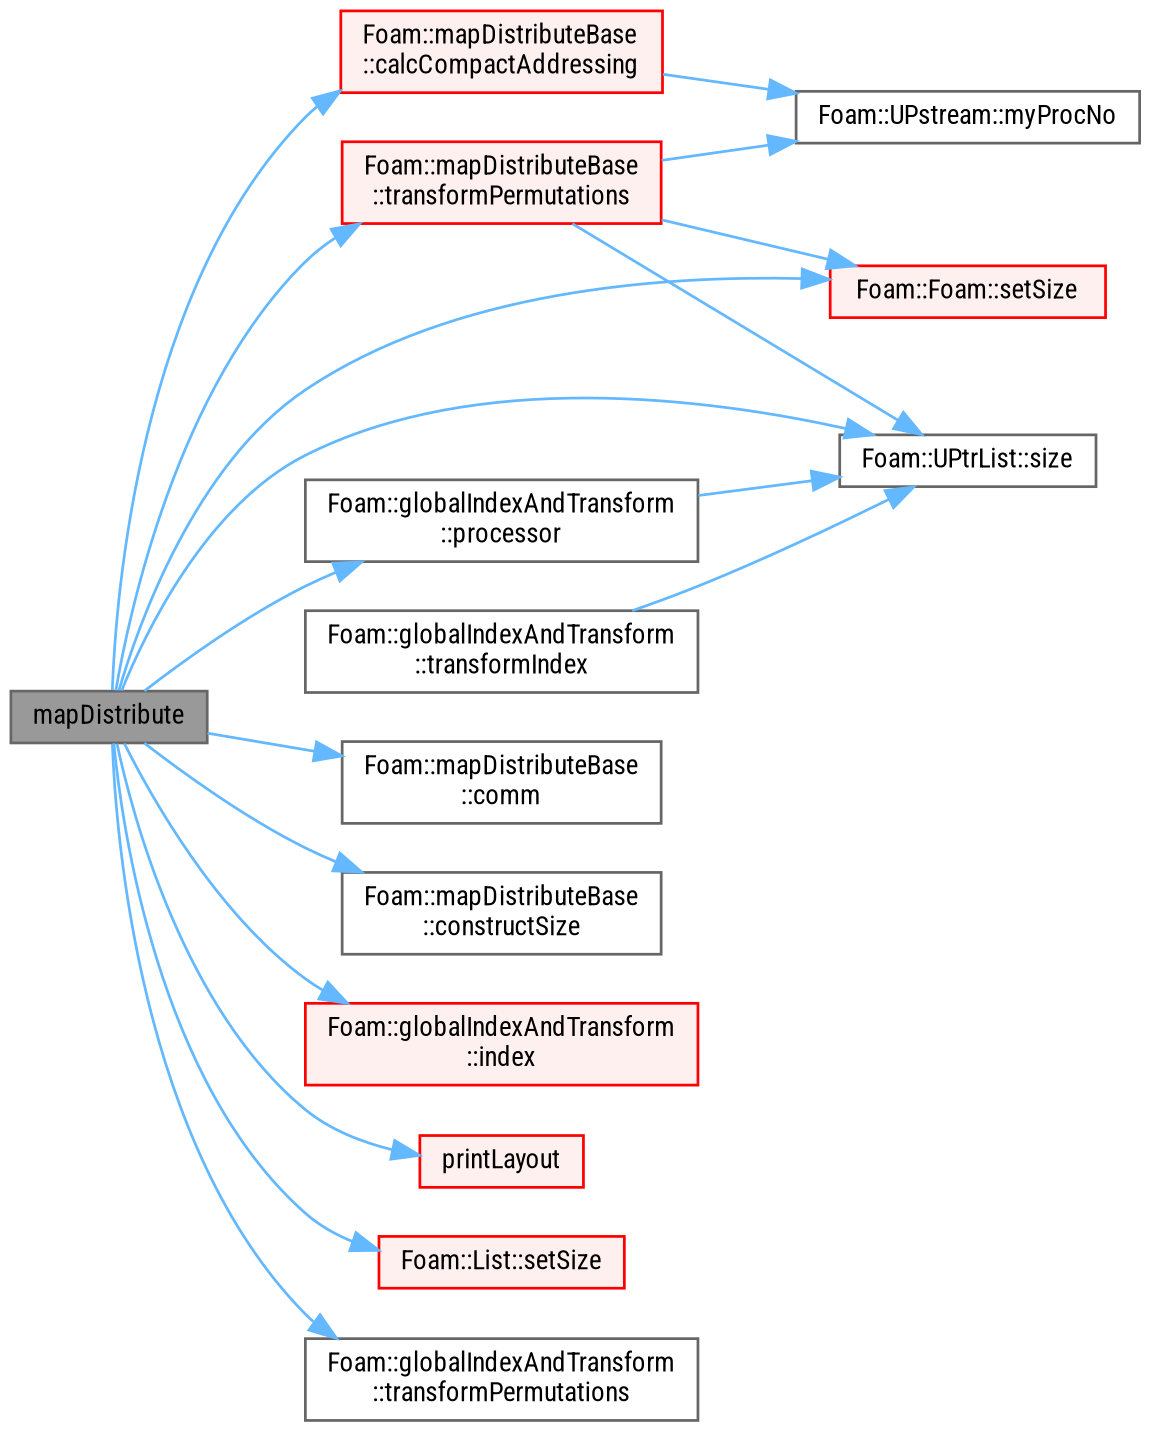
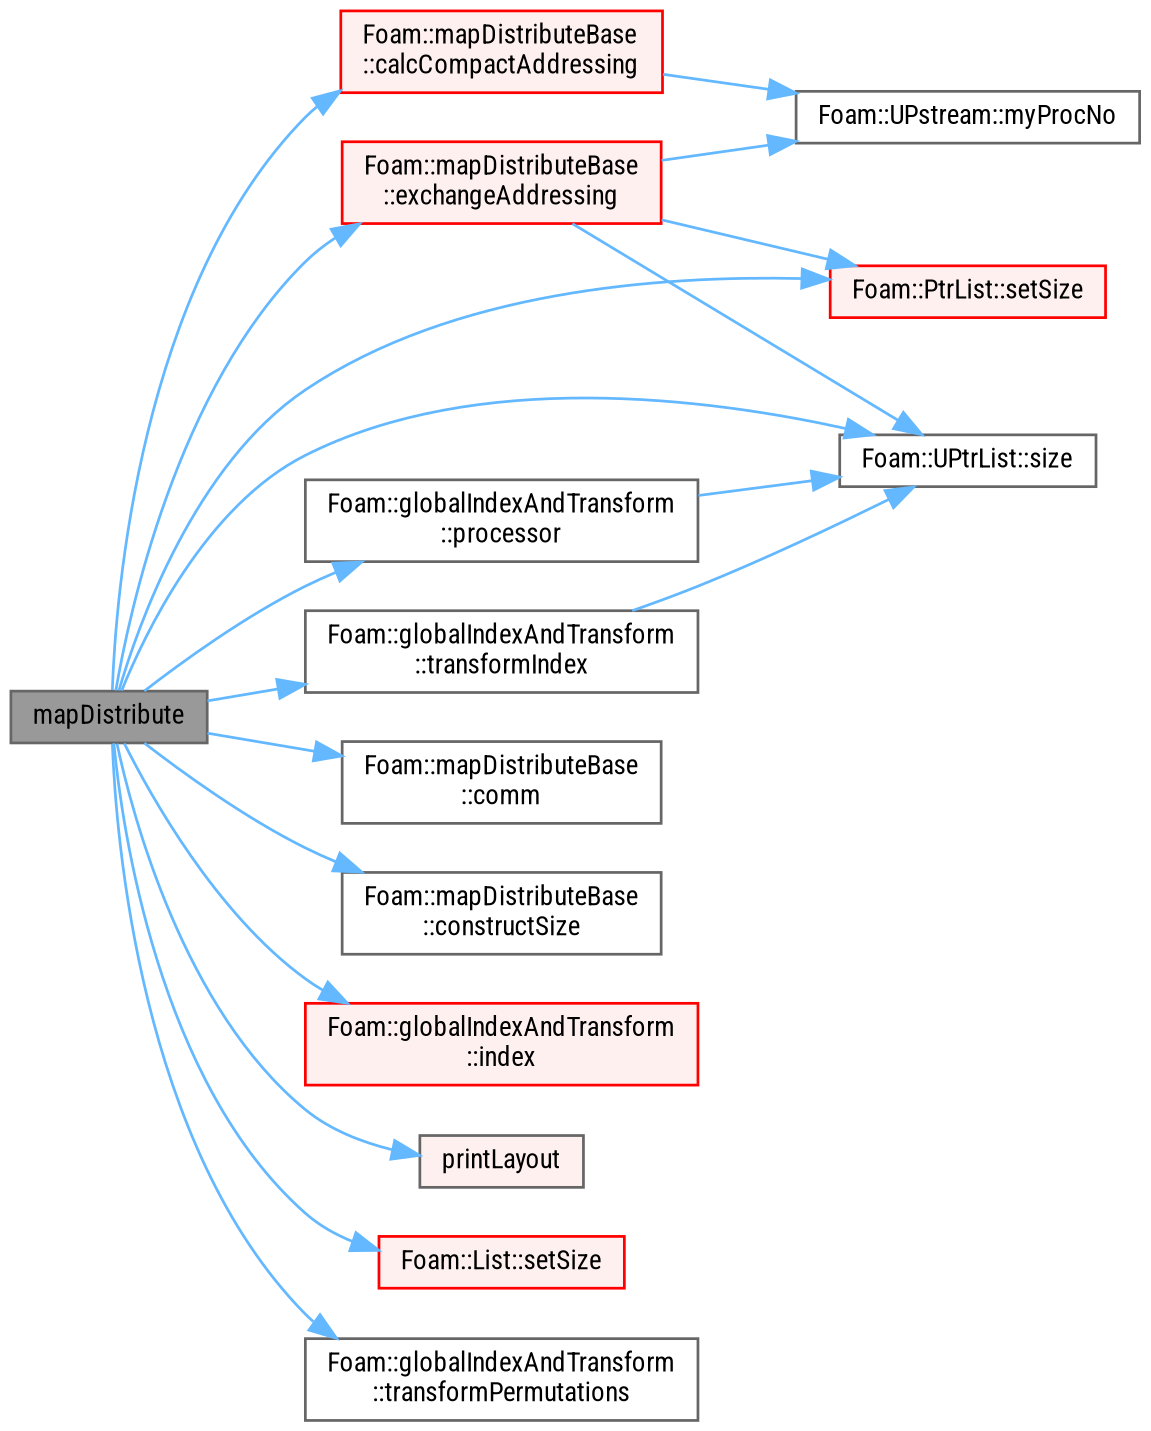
  digraph {
    fontname="Roboto Condensed"
    rankdir=LR
    node [color=grey40 fillcolor=white fontname="Roboto Condensed" fontsize=10 shape=box style=filled]
    edge [color=steelblue1 fontname="Roboto Condensed" fontsize=10 labelfontname=Helvetica labelfontsize=10 style=solid]
    n1 [color=gray40 fillcolor=grey60 fontcolor=black height=0.2 label=mapDistribute width=0.4]
    n2 [color=red fillcolor="#FFF0F0" height=0.2 label="Foam::mapDistributeBase\l::calcCompactAddressing" width=0.4]
    n3 [height=0.2 label="Foam::mapDistributeBase\l::comm" width=0.4]
    n4 [height=0.2 label="Foam::mapDistributeBase\l::constructSize" width=0.4]
-   n5 [color=red fillcolor="#FFF0F0" height=0.2 label="Foam::mapDistributeBase\l::transformPermutations" width=0.4]
-   n6 [color=red fillcolor="#FFF0F0" height=0.2 label="Foam::Foam::setSize" width=0.4]
+   n5 [color=red fillcolor="#FFF0F0" height=0.2 label="Foam::mapDistributeBase\l::exchangeAddressing" width=0.4]
+   n6 [color=red fillcolor="#FFF0F0" height=0.2 label="Foam::PtrList::setSize" width=0.4]
    n7 [height=0.2 label="Foam::UPtrList::size" width=0.4]
    n8 [color=red fillcolor="#FFF0F0" height=0.2 label="Foam::globalIndexAndTransform\l::index" width=0.4]
-   n9 [color=red fillcolor="#FFF0F0" height=0.2 label=printLayout width=0.4]
+   n9 [fillcolor="#FFF0F0" height=0.2 label=printLayout width=0.4]
    n10 [height=0.2 label="Foam::globalIndexAndTransform\l::processor" width=0.4]
    n11 [color=red fillcolor="#FFF0F0" height=0.2 label="Foam::List::setSize" width=0.4]
    n12 [height=0.2 label="Foam::globalIndexAndTransform\l::transformIndex" width=0.4]
    n13 [height=0.2 label="Foam::globalIndexAndTransform\l::transformPermutations" width=0.4]
    n14 [height=0.2 label="Foam::UPstream::myProcNo" width=0.4]
    n1 -> n2
    n1 -> n3
    n1 -> n4
    n1 -> n5
    n1 -> n6
    n1 -> n7
    n1 -> n8
    n1 -> n9
    n1 -> n10
    n1 -> n11
+   n1 -> n12
    n1 -> n13
    n2 -> n14
    n5 -> n6
    n5 -> n7
    n5 -> n14
    n10 -> n7
    n12 -> n7
  }
